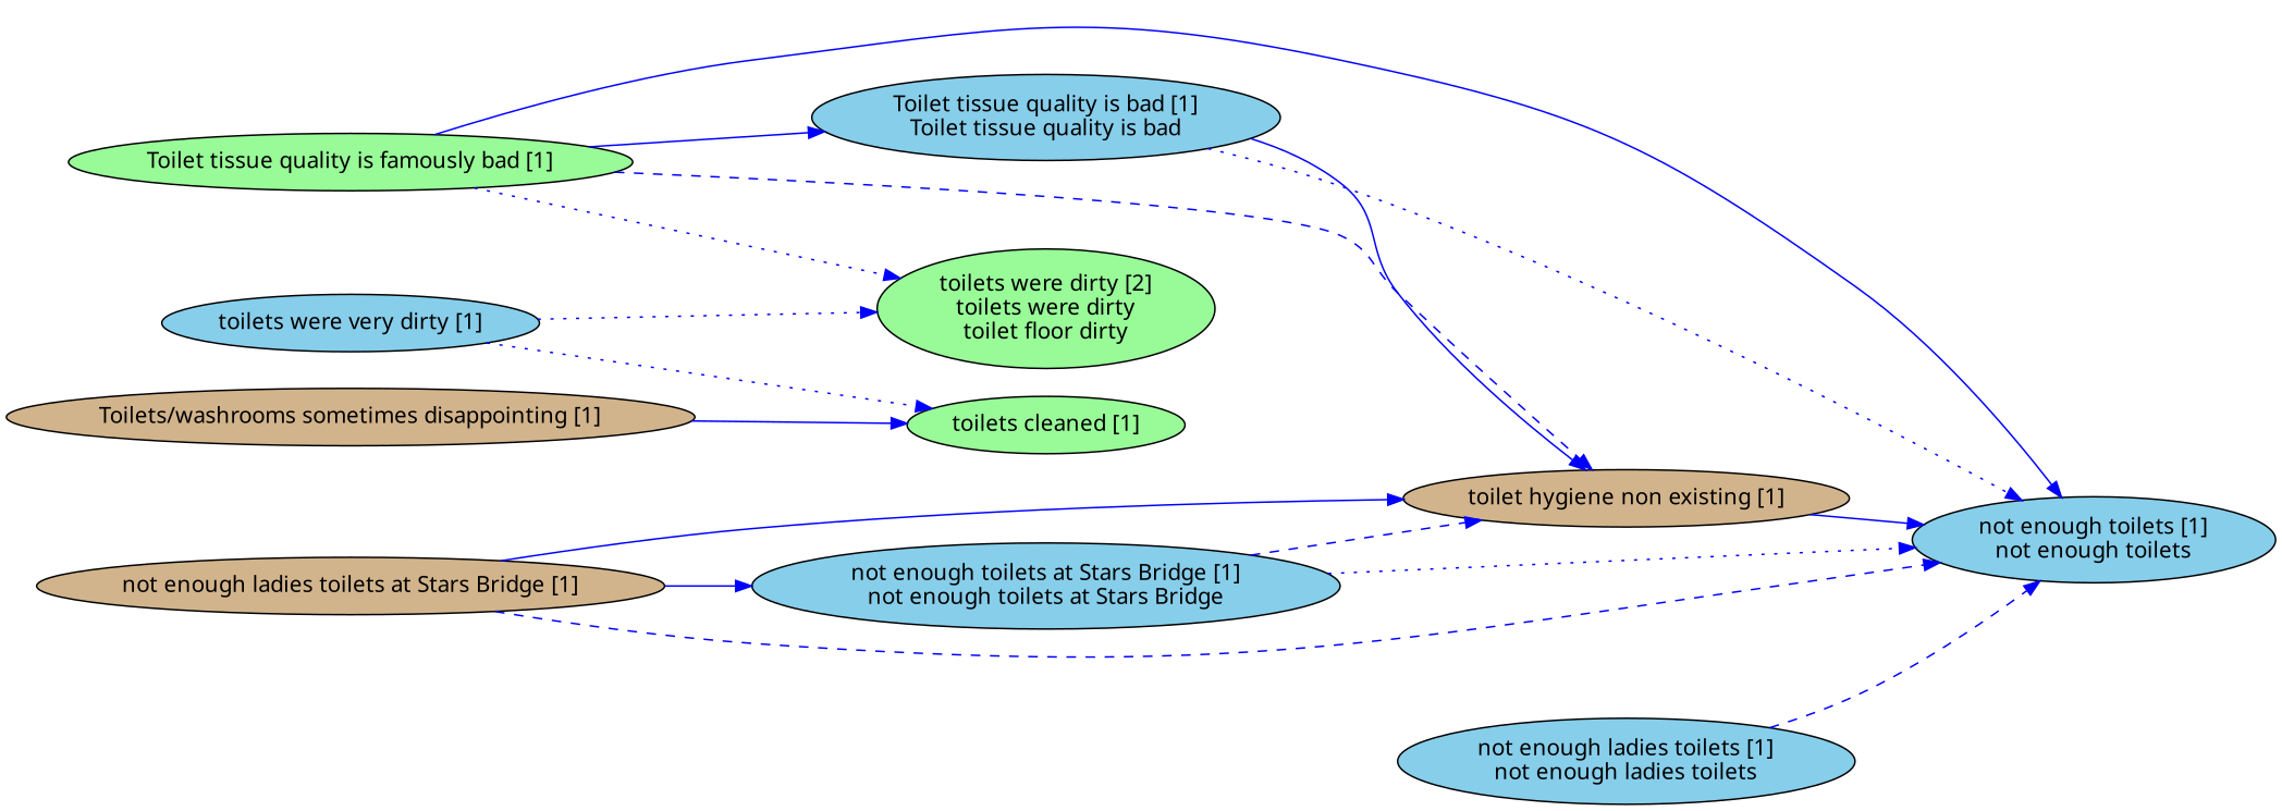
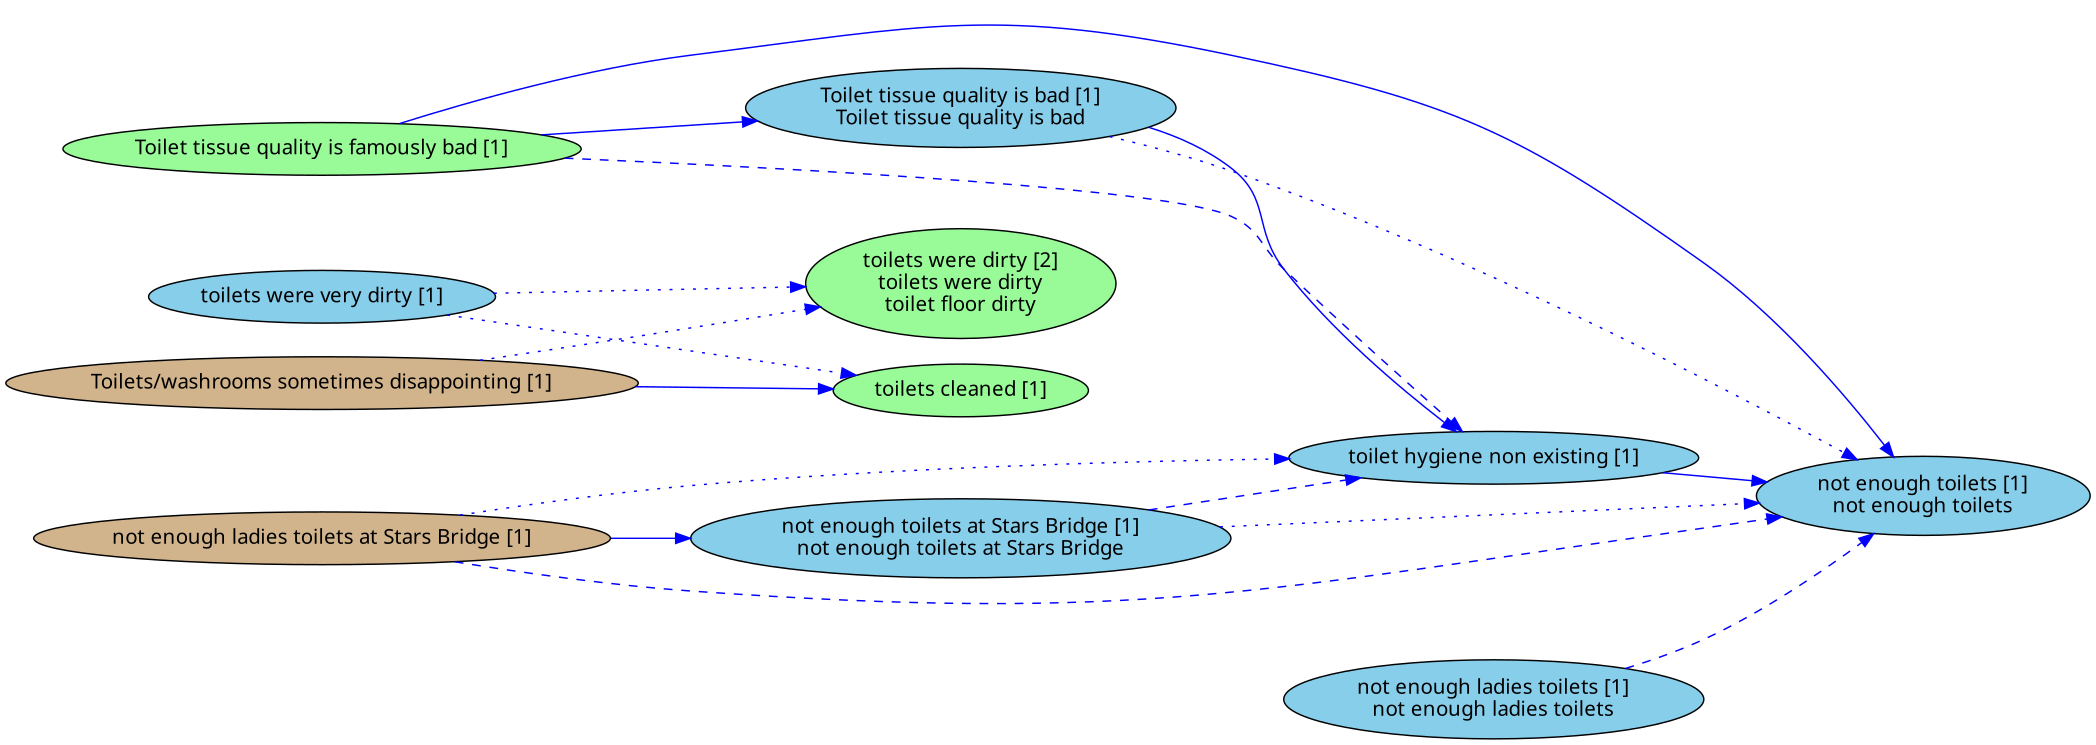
  digraph {
    fontname="Noto Sans"
    rankdir=LR
    node [fillcolor=skyblue fontname="Noto Sans" style=filled]
    edge [color=blue fontname="Noto Sans" style=solid]
    "toilets were dirty [2]\ntoilets were dirty\ntoilet floor dirty" [fillcolor=palegreen]
    "toilets cleaned [1]" [fillcolor=palegreen]
    "Toilet tissue quality is famously bad [1]" [fillcolor=palegreen]
    "Toilet tissue quality is bad [1]\nToilet tissue quality is bad"
    "not enough toilets [1]\nnot enough toilets"
-   "toilet hygiene non existing [1]" [fillcolor=tan]
+   "toilet hygiene non existing [1]"
    "Toilets/washrooms sometimes disappointing [1]" [fillcolor=tan]
    "not enough ladies toilets at Stars Bridge [1]" [fillcolor=tan]
    "not enough toilets at Stars Bridge [1]\nnot enough toilets at Stars Bridge"
    "not enough ladies toilets [1]\nnot enough ladies toilets"
    "toilets were very dirty [1]"
    "Toilet tissue quality is famously bad [1]" -> "Toilet tissue quality is bad [1]\nToilet tissue quality is bad"
    "Toilet tissue quality is famously bad [1]" -> "not enough toilets [1]\nnot enough toilets"
    "Toilet tissue quality is famously bad [1]" -> "toilet hygiene non existing [1]" [style=dashed]
    "Toilet tissue quality is bad [1]\nToilet tissue quality is bad" -> "not enough toilets [1]\nnot enough toilets" [style=dotted]
    "Toilet tissue quality is bad [1]\nToilet tissue quality is bad" -> "toilet hygiene non existing [1]"
    "toilet hygiene non existing [1]" -> "not enough toilets [1]\nnot enough toilets"
-   "Toilet tissue quality is famously bad [1]" -> "toilets were dirty [2]\ntoilets were dirty\ntoilet floor dirty" [style=dotted]
+   "Toilets/washrooms sometimes disappointing [1]" -> "toilets were dirty [2]\ntoilets were dirty\ntoilet floor dirty" [style=dotted]
    "Toilets/washrooms sometimes disappointing [1]" -> "toilets cleaned [1]"
    "not enough ladies toilets at Stars Bridge [1]" -> "not enough toilets [1]\nnot enough toilets" [style=dashed]
-   "not enough ladies toilets at Stars Bridge [1]" -> "toilet hygiene non existing [1]"
+   "not enough ladies toilets at Stars Bridge [1]" -> "toilet hygiene non existing [1]" [style=dotted]
    "not enough ladies toilets at Stars Bridge [1]" -> "not enough toilets at Stars Bridge [1]\nnot enough toilets at Stars Bridge"
    "not enough toilets at Stars Bridge [1]\nnot enough toilets at Stars Bridge" -> "not enough toilets [1]\nnot enough toilets" [style=dotted]
    "not enough toilets at Stars Bridge [1]\nnot enough toilets at Stars Bridge" -> "toilet hygiene non existing [1]" [style=dashed]
    "not enough ladies toilets [1]\nnot enough ladies toilets" -> "not enough toilets [1]\nnot enough toilets" [style=dashed]
    "toilets were very dirty [1]" -> "toilets were dirty [2]\ntoilets were dirty\ntoilet floor dirty" [style=dotted]
    "toilets were very dirty [1]" -> "toilets cleaned [1]" [style=dotted]
  }
